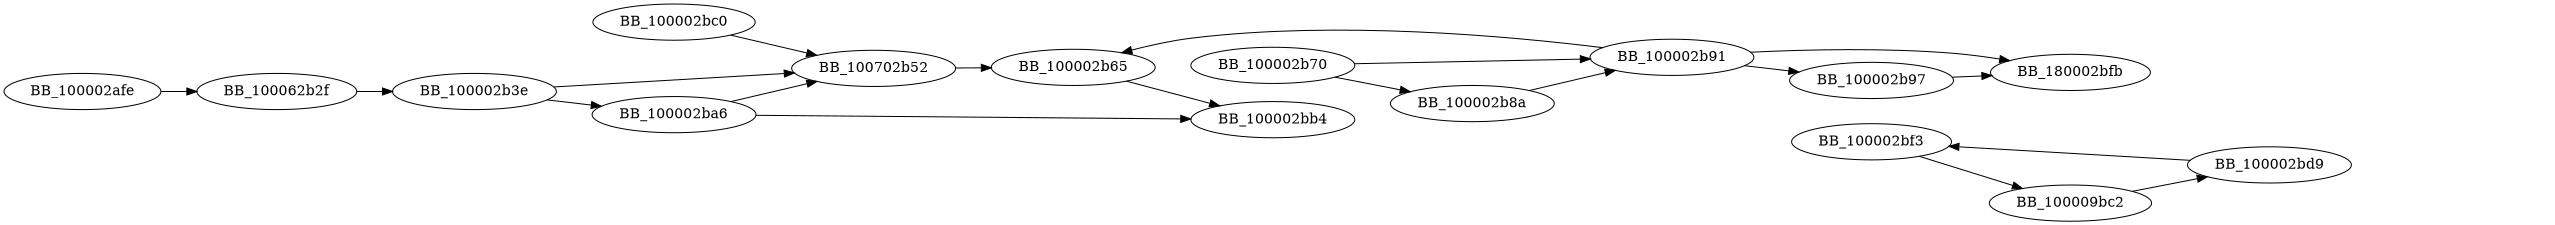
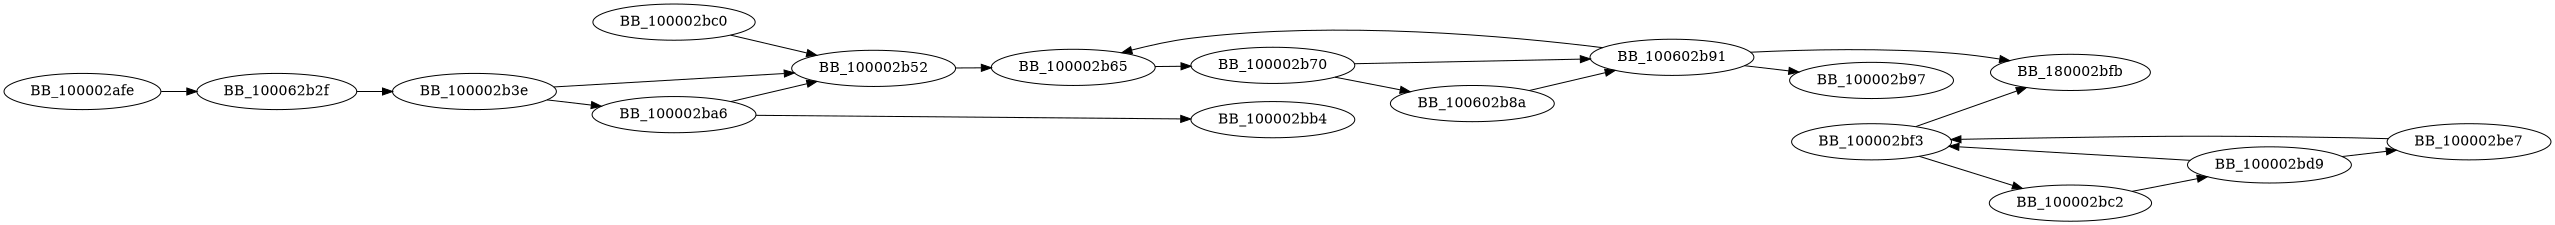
  digraph {
    rankdir=LR
    n1 [label=BB_100062b2f]
    BB_100002afe
    BB_100002b3e
-   BB_100002b52 [label=BB_100702b52]
+   BB_100002b52
    BB_100002ba6
    BB_100002b65
    BB_100002bb4
    BB_100002b70
-   BB_100002b91
-   BB_100002b8a
+   BB_100002b91 [label=BB_100602b91]
+   BB_100002b8a [label=BB_100602b8a]
    BB_100002b97
    n12 [label=BB_180002bfb]
    BB_100002bc0
-   BB_100002bc2 [label=BB_100009bc2]
+   BB_100002bc2
    BB_100002bd9
    BB_100002bf3
+   BB_100002be7
    n1 -> BB_100002b3e
    BB_100002afe -> n1
    BB_100002b3e -> BB_100002b52
    BB_100002b3e -> BB_100002ba6
    BB_100002b52 -> BB_100002b65
    BB_100002ba6 -> BB_100002b52
    BB_100002ba6 -> BB_100002bb4
-   BB_100002b65 -> BB_100002bb4
+   BB_100002b65 -> BB_100002b70
    BB_100002b70 -> BB_100002b91
    BB_100002b70 -> BB_100002b8a
    BB_100002b91 -> BB_100002b65
    BB_100002b91 -> BB_100002b97
    BB_100002b91 -> n12
    BB_100002b8a -> BB_100002b91
    BB_100002bc0 -> BB_100002b52
    BB_100002bc2 -> BB_100002bd9
    BB_100002bd9 -> BB_100002bf3
-   BB_100002b97 -> n12
+   BB_100002bd9 -> BB_100002be7
+   BB_100002bf3 -> n12
    BB_100002bf3 -> BB_100002bc2
+   BB_100002be7 -> BB_100002bf3
  }
